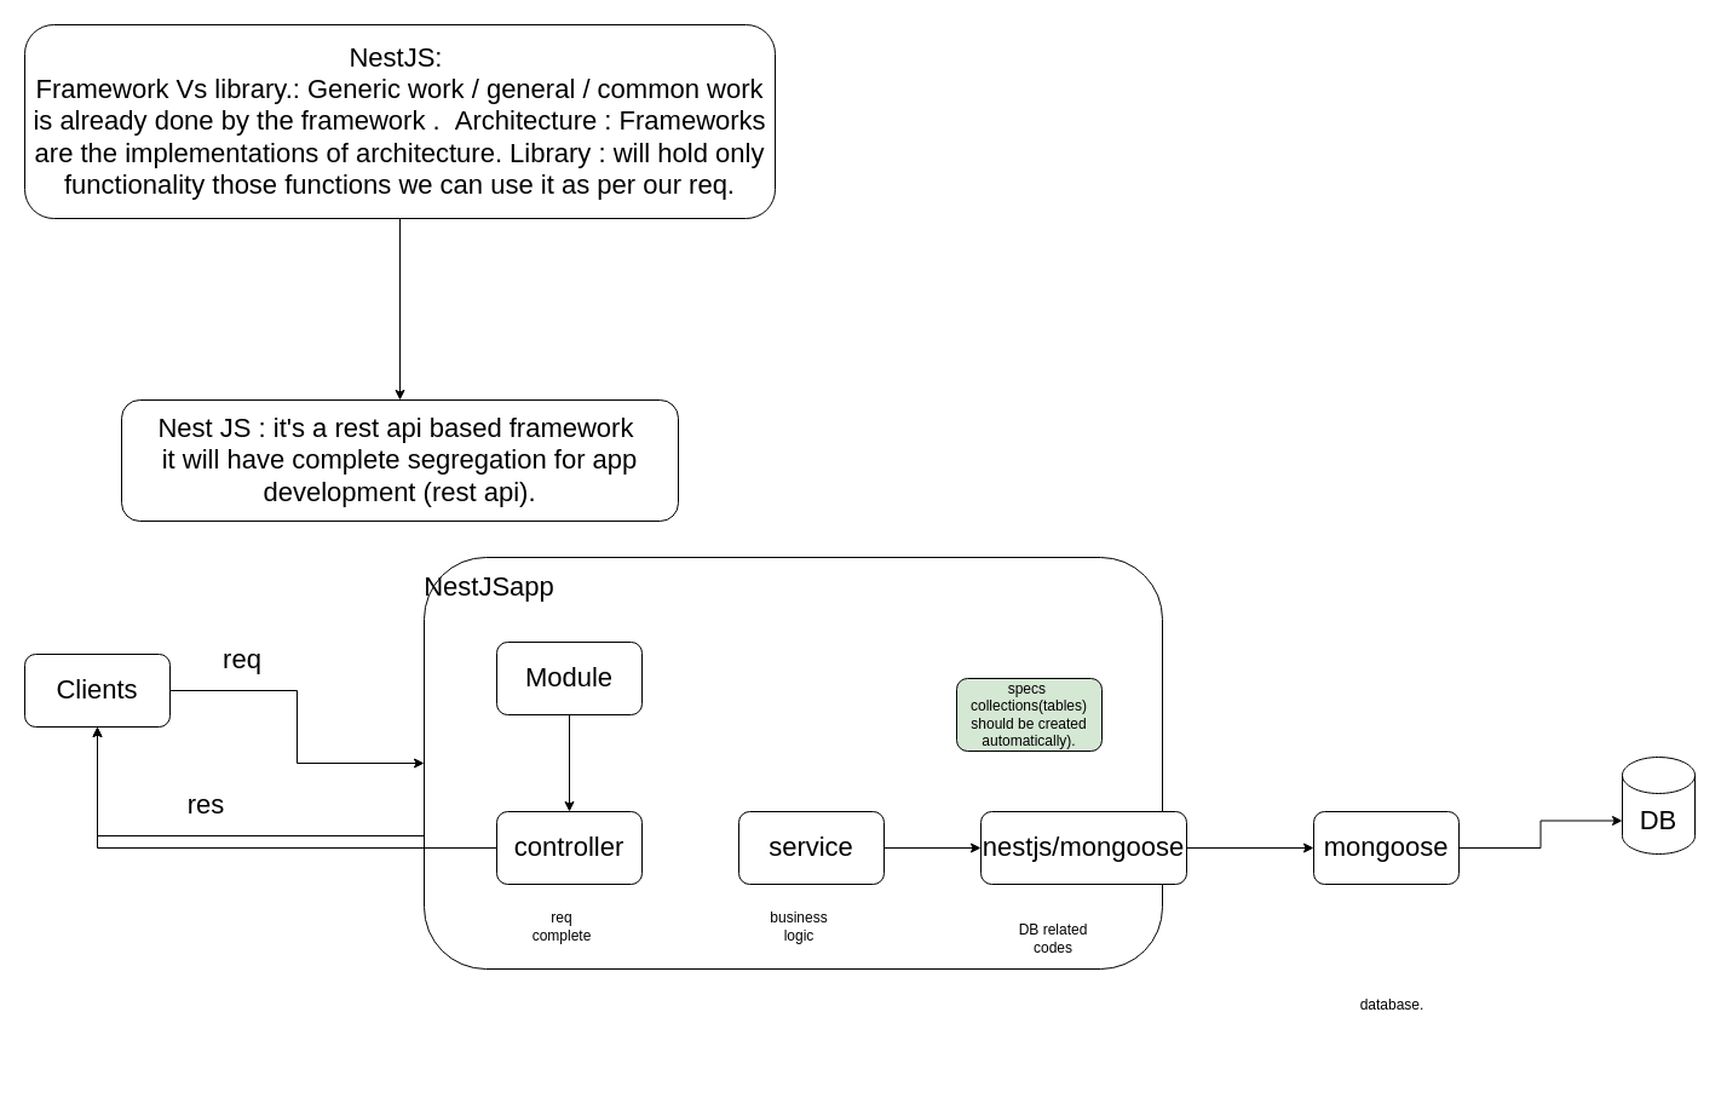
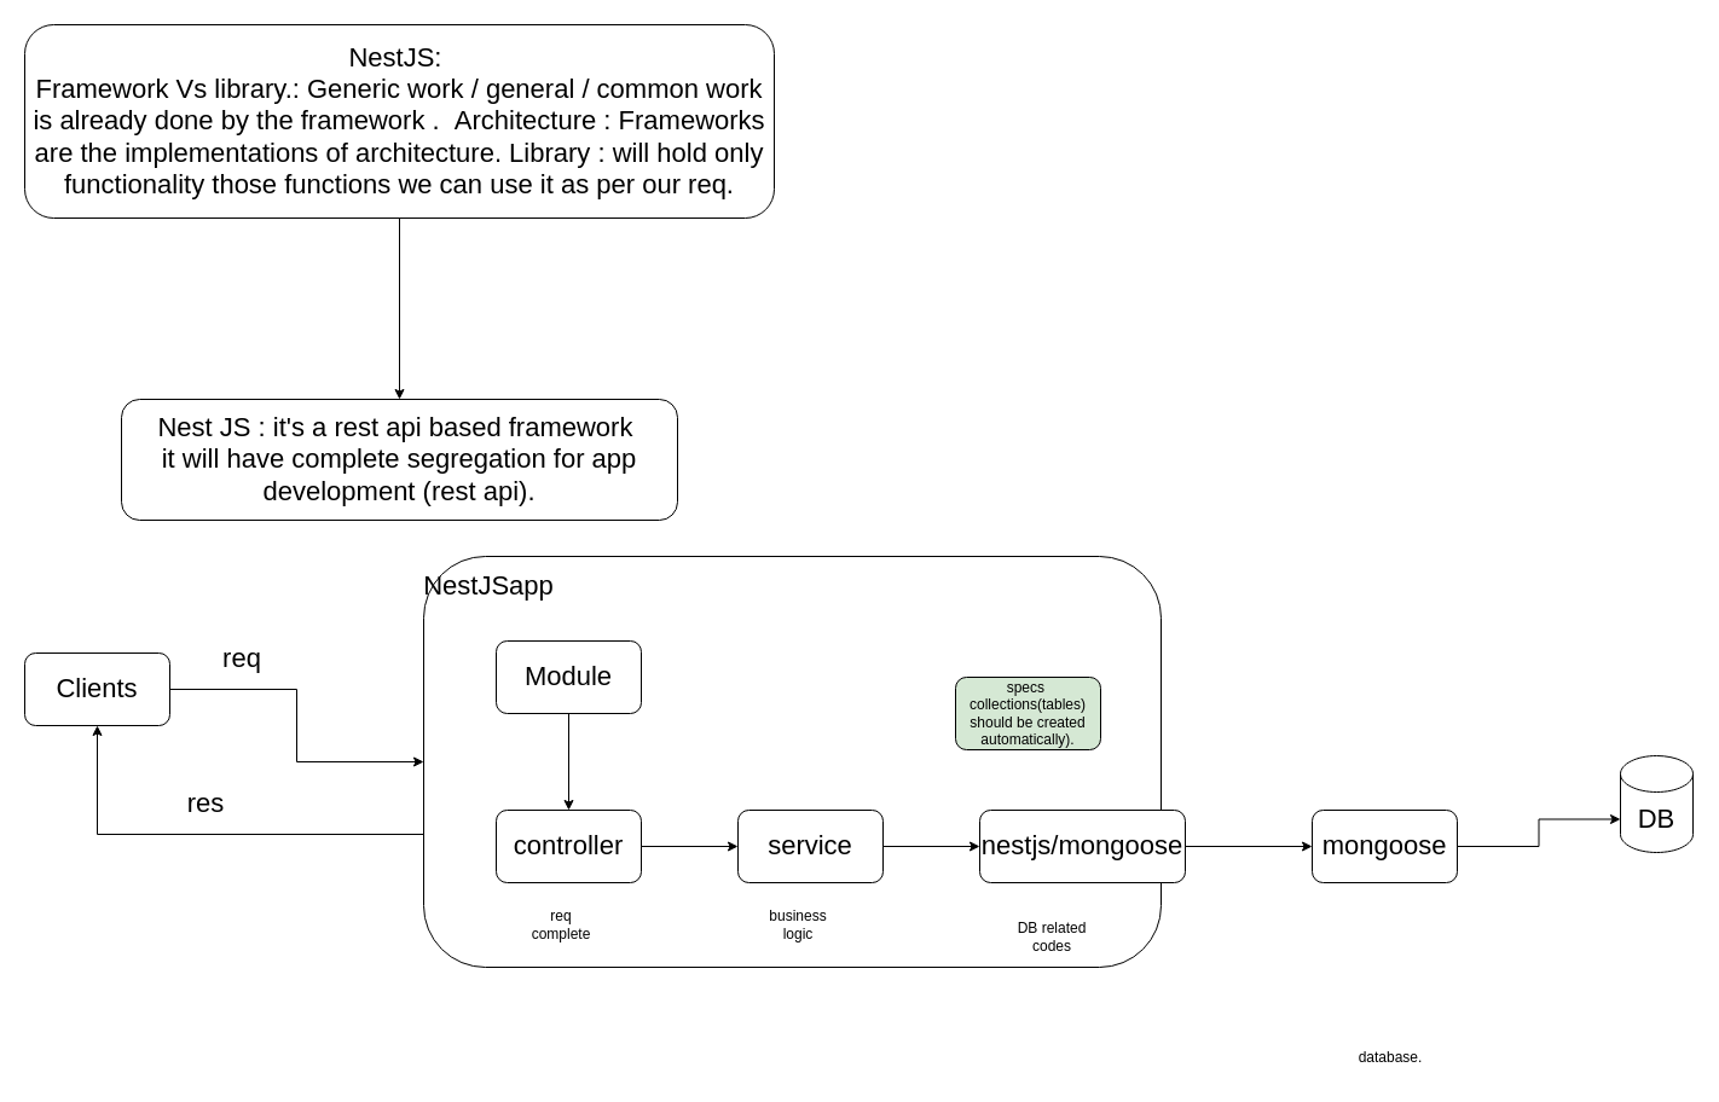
  <mxCell id="0" />
  <mxCell id="1" parent="0" />
  <mxCell id="2" value="" style="edgeStyle=orthogonalEdgeStyle;rounded=0;orthogonalLoop=1;jettySize=auto;html=1;fontSize=22;" parent="1" source="3" target="4" edge="1"><mxGeometry relative="1" as="geometry" /></mxCell>
  <mxCell id="3" value="NestJS:&amp;nbsp;&lt;br style=&quot;font-size: 22px;&quot;&gt;Framework Vs library.: Generic work / general / common work is already done by the framework . &amp;nbsp;Architecture : Frameworks are the implementations of architecture. Library : will hold only functionality those functions we can use it as per our req." style="rounded=1;whiteSpace=wrap;html=1;fontSize=22;" parent="1" vertex="1"><mxGeometry x="20" y="20" width="620" height="160" as="geometry" /></mxCell>
  <mxCell id="4" value="Nest JS : it's a rest api based framework&amp;nbsp;&lt;br style=&quot;font-size: 22px;&quot;&gt;it will have complete segregation for app development (rest api)." style="whiteSpace=wrap;html=1;fontSize=22;rounded=1;" parent="1" vertex="1"><mxGeometry x="100" y="330" width="460" height="100" as="geometry" /></mxCell>
  <mxCell id="5" value="" style="edgeStyle=orthogonalEdgeStyle;rounded=0;orthogonalLoop=1;jettySize=auto;html=1;fontSize=22;" parent="1" source="6" target="8" edge="1"><mxGeometry relative="1" as="geometry" /></mxCell>
  <mxCell id="6" value="Clients" style="rounded=1;whiteSpace=wrap;html=1;fontSize=22;" parent="1" vertex="1"><mxGeometry x="20" y="540" width="120" height="60" as="geometry" /></mxCell>
  <mxCell id="7" style="edgeStyle=orthogonalEdgeStyle;rounded=0;orthogonalLoop=1;jettySize=auto;html=1;entryX=0.5;entryY=1;entryDx=0;entryDy=0;fontSize=22;" parent="1" source="8" target="6" edge="1"><mxGeometry relative="1" as="geometry"><Array as="points"><mxPoint x="80" y="690" /></Array></mxGeometry></mxCell>
  <mxCell id="8" value="" style="whiteSpace=wrap;html=1;rounded=1;fontSize=22;" parent="1" vertex="1"><mxGeometry x="350" y="460" width="610" height="340" as="geometry" /></mxCell>
  <mxCell id="9" value="NestJSapp" style="text;html=1;strokeColor=none;fillColor=none;align=center;verticalAlign=middle;whiteSpace=wrap;rounded=0;fontSize=22;" parent="1" vertex="1"><mxGeometry x="374" y="470" width="60" height="30" as="geometry" /></mxCell>
  <mxCell id="10" value="" style="edgeStyle=orthogonalEdgeStyle;rounded=0;orthogonalLoop=1;jettySize=auto;html=1;" parent="1" source="11" target="15" edge="1"><mxGeometry relative="1" as="geometry" /></mxCell>
  <mxCell id="11" value="Module" style="rounded=1;whiteSpace=wrap;html=1;fontSize=22;" parent="1" vertex="1"><mxGeometry x="410" y="530" width="120" height="60" as="geometry" /></mxCell>
  <mxCell id="12" value="req" style="text;html=1;strokeColor=none;fillColor=none;align=center;verticalAlign=middle;whiteSpace=wrap;rounded=0;fontSize=22;" parent="1" vertex="1"><mxGeometry x="170" y="530" width="60" height="30" as="geometry" /></mxCell>
  <mxCell id="13" value="res" style="text;html=1;strokeColor=none;fillColor=none;align=center;verticalAlign=middle;whiteSpace=wrap;rounded=0;fontSize=22;" parent="1" vertex="1"><mxGeometry x="140" y="650" width="60" height="30" as="geometry" /></mxCell>
- <mxCell id="14" value="" style="edgeStyle=orthogonalEdgeStyle;rounded=0;orthogonalLoop=1;jettySize=auto;html=1;" parent="1" source="15" target="6" edge="1"><mxGeometry relative="1" as="geometry" /></mxCell>
+ <mxCell id="14" value="" style="edgeStyle=orthogonalEdgeStyle;rounded=0;orthogonalLoop=1;jettySize=auto;html=1;" parent="1" source="15" target="17" edge="1"><mxGeometry relative="1" as="geometry" /></mxCell>
  <mxCell id="15" value="controller" style="whiteSpace=wrap;html=1;fontSize=22;rounded=1;" parent="1" vertex="1"><mxGeometry x="410" y="670" width="120" height="60" as="geometry" /></mxCell>
  <mxCell id="16" value="" style="edgeStyle=orthogonalEdgeStyle;rounded=0;orthogonalLoop=1;jettySize=auto;html=1;" parent="1" source="17" target="19" edge="1"><mxGeometry relative="1" as="geometry" /></mxCell>
  <mxCell id="17" value="service" style="whiteSpace=wrap;html=1;fontSize=22;rounded=1;" parent="1" vertex="1"><mxGeometry x="610" y="670" width="120" height="60" as="geometry" /></mxCell>
  <mxCell id="18" value="" style="edgeStyle=orthogonalEdgeStyle;rounded=0;orthogonalLoop=1;jettySize=auto;html=1;" parent="1" source="19" target="26" edge="1"><mxGeometry relative="1" as="geometry" /></mxCell>
  <mxCell id="19" value="nestjs/mongoose" style="whiteSpace=wrap;html=1;fontSize=22;rounded=1;" parent="1" vertex="1"><mxGeometry x="810" y="670" width="170" height="60" as="geometry" /></mxCell>
  <mxCell id="20" value="DB" style="shape=cylinder3;whiteSpace=wrap;html=1;boundedLbl=1;backgroundOutline=1;size=15;fontSize=22;" parent="1" vertex="1"><mxGeometry x="1340" y="625" width="60" height="80" as="geometry" /></mxCell>
  <mxCell id="21" value="req complete" style="text;html=1;strokeColor=none;fillColor=none;align=center;verticalAlign=middle;whiteSpace=wrap;rounded=0;" parent="1" vertex="1"><mxGeometry x="434" y="750" width="60" height="30" as="geometry" /></mxCell>
  <mxCell id="22" value="business logic" style="text;html=1;strokeColor=none;fillColor=none;align=center;verticalAlign=middle;whiteSpace=wrap;rounded=0;" parent="1" vertex="1"><mxGeometry x="630" y="750" width="60" height="30" as="geometry" /></mxCell>
  <mxCell id="23" value="DB related codes" style="text;html=1;strokeColor=none;fillColor=none;align=center;verticalAlign=middle;whiteSpace=wrap;rounded=0;" parent="1" vertex="1"><mxGeometry x="840" y="760" width="60" height="30" as="geometry" /></mxCell>
- <mxCell id="24" value="database." style="text;html=1;strokeColor=none;fillColor=none;align=center;verticalAlign=middle;whiteSpace=wrap;rounded=0;" parent="1" vertex="1"><mxGeometry x="1120" y="815" width="60" height="30" as="geometry" /></mxCell>
+ <mxCell id="24" value="database." style="text;html=1;strokeColor=none;fillColor=none;align=center;verticalAlign=middle;whiteSpace=wrap;rounded=0;" parent="1" vertex="1"><mxGeometry x="1120" y="860" width="60" height="30" as="geometry" /></mxCell>
  <mxCell id="25" value="specs&amp;nbsp;&lt;br&gt;collections(tables) should be created automatically)." style="rounded=1;whiteSpace=wrap;html=1;fillColor=#d5e8d4;" parent="1" vertex="1"><mxGeometry x="790" y="560" width="120" height="60" as="geometry" /></mxCell>
  <mxCell id="26" value="mongoose" style="whiteSpace=wrap;html=1;fontSize=22;rounded=1;" parent="1" vertex="1"><mxGeometry x="1085" y="670" width="120" height="60" as="geometry" /></mxCell>
  <mxCell id="27" style="edgeStyle=orthogonalEdgeStyle;rounded=0;orthogonalLoop=1;jettySize=auto;html=1;entryX=0;entryY=0;entryDx=0;entryDy=52.5;entryPerimeter=0;" parent="1" source="26" target="20" edge="1"><mxGeometry relative="1" as="geometry" /></mxCell>
